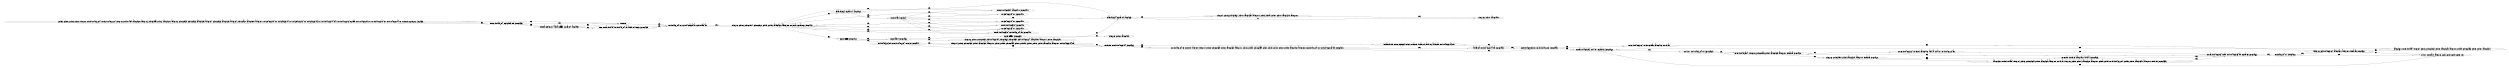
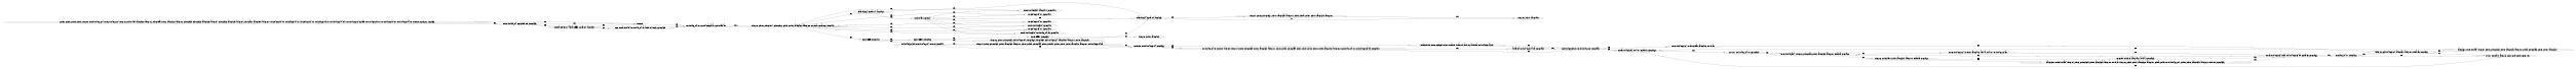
  digraph {
    rankdir=LR
    n1 [label="'push ebp', 'push ebx', 'push edi', 'push esi', 'sub esp, 0xc', 'mov edi, dword [esp+0x24]', 'mov ebp, dword [esp+0x20]', 'sub esp, 0xc', 'push dword [edi]', 'call 0x804b3e0', 'add esp, 0x8', 'push 0x804eaf9', 'push 0x6', 'call 0x8048e70', 'add esp, 0x8', 'push 0x804e5bf', 'push 0x804e693', 'call 0x8048ed0', 'add esp, 0x4', 'push 0x804e693', 'call 0x8048cb0', 'add esp, 0x4', 'push 0x804a570', 'call 0x804e0b0', 'add esp, 0x10', 'mov byte [0x8051190], 0x0', 'mov byte [0x8051191], 0x0', 'mov byte [0x8051192], 0x0', 'mov byte [0x8051193], 0x0', 'mov dword [0x8051194], 0x4b', 'mov dword [0x8051198], 0x804eaf9', 'mov dword [0x805119c], 0x0', 'mov dword [0x80511a0], 0x0', 'mov dword [0x80511a4], 0x0', 'xor ebx, ebx', 'cmp ebp, 0x2', 'jl 0x80493fc', "]
    n2 [label="'xor ecx, ecx', "]
    n3 [label="'mov ecx, dword [edi+0x4]', 'cmp byte [ecx], 0x2d', 'jne 0x80493fc', "]
    n4 [label="'mov dword [esp+0x4], ecx', 'nop word [cs:eax+eax], ax', 'nop dword [eax], eax', "]
    n5 [label="'movsx eax, byte [ecx+0x1]', 'add eax, 0xffffffd0', 'cmp eax, 0x9', 'ja 0x80493fc', "]
    n6 [label="'sub esp, 0xc', 'push 0x0', 'push 0x804e174', 'push 0x804e61c', 'push edi', 'push ebp', 'call 0x804b320', 'add esp, 0x20', 'mov esi, eax', 'cmp eax, 0x62', 'jle 0x8049487', "]
    n7 [label="'inc ecx', 'mov eax, dword [edi]', 'mov dword [edi+0x4], eax', 'add edi, 0x4', 'dec ebp', 'jmp 0x80493fe', "]
    n8 [label="'cmp esi, 0xffffffff', 'jne 0x804967c', "]
    n9 [label="'lea eax, [esi-0x63]', 'cmp eax, 0x14', 'ja 0x80496cb', "]
-   n10 [label="'cmp esi, 0add7d', 'jne 0x80496b6',"]
+   n10 [label="'cmp esi, 0xffffff7d', 'jne 0x80496b6', "]
    n11 [label="'mov dword [esp+0x8], edi', 'mov esi, dword [esp+0x4]', 'test esi, esi', 'je 0x80494d1', "]
    n12 [label="'cmp esi, 0xffffff7e', 'jne 0x80896cb',"]
    n13 [label="'sub esp, 0x8', 'push 0x0', 'push 0x804e69d', 'push dword [0x80510f0]', 'push 0x804e68f', 'push 0x804e5bb', 'push dword [0x8051184]', 'call 0x804d0e0', 'add esp, 0x14', 'push 0x0', 'call 0x8048d90', "]
    n14 [label="'test ebx, ebx', 'mov edi, dword [0x8051194]', 'je 0x8049525', "]
    n15 [label="'sub esp, 0x4', 'push 0x5', 'push 0x804e6ab', 'push 0x0', 'call 0x8048ca0', 'add esp, 0x10', 'push 0x0', 'push eax', 'push 0x804eaf9', 'push 0x0', 'push 0x9c4', 'push 0x0', 'push 0x0', 'push esi', 'call 0x804d730', 'add esp, 0x20', 'mov dword [0x8051194], eax', "]
    n16 [label="'lea eax, [esi-0x30]', 'cmp eax, 0x9', 'ja 0x80496f5', "]
    n17 [label="'sub esp, 0xc', 'push 0x0', 'call 0x8049040', "]
    n18 [label="'imul eax, edi, 0xbb', 'mov ecx, 0x51eb851f', 'imul ecx', 'mov eax, edx', 'shr eax, 0x1f', 'sar edx, 0x6', 'add edx, eax', 'mov dword [0x80511a8], edx', "]
    n19 [label="'mov dword [esp+0x4], esi', 'mov esi, edi', 'sar esi, 0x1f', 'sub esp, 0x4', 'push 0x5', 'push 0x804e6ab', 'push 0x0', 'call 0x8048ca0', 'add esp, 0x10', 'push 0x0', 'push eax', 'push 0x804eaf9', 'push esi', 'push edi', 'push 0x0', 'push 0x0', 'push ebx', 'call 0x804d730', 'add esp, 0x20', 'cmp dword [esp+0x4], 0x0', 'mov dword [0x80511a8], eax', 'jne 0x8049542', "]
    n20 [label="'jmp dword [eax*4+0x804e120]', "]
    n21 [label="'sub esp, 0xc', 'push 0x1', 'call 0x8049040', "]
    n22 [label="'sub esp, 0x4', 'push 0x5', 'push 0x804e631', 'push 0x0', 'call 0x8048ca0', 'add esp, 0x10', 'push esi', 'push eax', 'push 0x0', 'push 0x0', 'call 0x8048d40', 'add esp, 0x10', "]
    n23 [label="'mov byte [0x8051193], 0x1', 'jmp 0x8049410', "]
    n24 [label="'mov byte [0x8051191], 0x1', 'jmp 0x8049410', "]
    n25 [label="'mov ecx, dword [0x8059420]', 'call 0x8049710', 'jmp 0x8049410', "]
    n26 [label="'mov ebx, dword [0x8059420]', 'jmp 0x8049410', "]
    n27 [label="'mov byte [0x8051190], 0x1', 'jmp 0x8049410', "]
    n28 [label="'mov eax, dword [0x8059420]', 'mov dword [esp+0x4], eax', 'jmp 0x8049410', "]
    n29 [label="'cmp dword [0x80510f8], ebp', 'mov edi, dword [esp+0x8]', 'jne 0x80495a2', "]
    n30 [label="'add eax, 0xa', 'mov dword [0x8051194], eax', 'jmp 0x8049542', "]
    n31 [label="'mov eax, dword [0x80510f8]', 'mov bl, 0x1', 'cmp eax, ebp', 'jge 0x804966e', "]
    n32 [label="'mov ecx, dword [0x8051180]', 'mov edx, 0x804eadc', 'call 0x8049780', 'mov ebx, eax', "]
    n33 [label="'xor bl, 0x1', 'movzx eax, bl', 'add esp, 0xc', 'pop esi', 'pop edi', 'pop ebx', 'pop ebp', 'retn', "]
    n34 [label="'mov bl, 0x1', 'mov dword [esp+0x4], 0x0', 'jmp 0x80495e4', "]
    n35 [label="'sub esp, 0xc', 'push dword [0x8051180]', 'call 0x804a670', 'add esp, 0x10', 'test eax, eax', 'je 0x804966e', "]
    n36 [label="'mov esi, dword [edi+eax*4]', 'sub esp, 0x8', 'push 0x804eadc', 'push esi', 'call 0x8048bf0', 'add esp, 0x10', 'test eax, eax', 'je 0x80495c0', "]
    n37 [label="'mov ecx, dword [0x8051180]', 'mov edx, esi', 'call 0x8049780', 'and bl, al', 'mov al, 0x1', 'mov dword [esp+0x4], eax', "]
    n38 [label="'sub esp, 0x8', 'push 0x804e900', 'push esi', 'call 0x8048cd0', 'add esp, 0x10', 'test eax, eax', 'je 0x8049620', "]
    n39 [label="'call 0x8048e10', 'mov esi, dword [eax]', 'sub esp, 0x4', 'push 0x5', 'push 0x804e6d4', 'push 0x0', 'call 0x8048ca0', 'add esp, 0x10', 'push eax', 'push 0x804ead8', 'push esi', 'push 0x1', 'call 0x8048d40', "]
    n40 [label="'mov eax, dword [0x80510f8]', 'inc eax', 'mov dword [0x80510f8], eax', 'cmp eax, ebp', 'jge 0x8049663', "]
    n41 [label="'call 0x8048e10', 'mov ebx, dword [eax]', 'sub esp, 0x4', 'push 0x5', 'push 0x804e6b9', 'push 0x0', 'call 0x8048ca0', 'add esp, 0x10', 'mov edi, eax', 'sub esp, 0x8', 'push esi', 'push 0x4', 'call 0x804c820', 'add esp, 0x10', 'push eax', 'push edi', 'mov edi, dword [esp+0x10]', 'push ebx', 'push 0x0', 'call 0x8048d40', 'add esp, 0x10', 'xor ebx, ebx', 'jmp 0x80495d5', "]
    n42 [label="'mov ecx, eax', 'mov edx, esi', 'call 0x8049780', 'and bl, al', 'jmp 0x80495d5', "]
    n43 [label="'test byte [esp+0x4], 0x1', 'jne 0x8049560', "]
    n1 -> n2 [label=CFG]
    n1 -> n3 [label=CFG]
    n2 -> n4 [label=CFG]
    n3 -> n2 [label=CFG]
    n3 -> n5 [label=CFG]
    n4 -> n6 [label=CFG]
    n5 -> n2 [label=CFG]
    n5 -> n7 [label=CFG]
    n6 -> n8 [label=CFG]
    n6 -> n9 [label=CFG]
    n7 -> n4 [label=CFG]
    n8 -> n10 [label=CFG]
    n8 -> n11 [label=CFG]
    n9 -> n16 [label=CFG]
    n9 -> n20 [label=CFG]
    n10 -> n12 [label=CFG]
    n10 -> n13 [label=CFG]
    n11 -> n14 [label=CFG]
    n11 -> n15 [label=CFG]
    n12 -> n16 [label=CFG]
    n12 -> n17 [label=CFG]
    n14 -> n18 [label=CFG]
    n14 -> n19 [label=CFG]
    n15 -> n14 [label=CFG]
    n16 -> n21 [label=CFG]
    n16 -> n22 [label=CFG]
    n18 -> n29 [label=CFG]
    n19 -> n29 [label=CFG]
    n19 -> n30 [label=CFG]
    n20 -> n16 [label=CFG]
    n20 -> n23 [label=CFG]
    n20 -> n24 [label=CFG]
    n20 -> n25 [label=CFG]
    n20 -> n26 [label=CFG]
    n20 -> n27 [label=CFG]
    n20 -> n28 [label=CFG]
    n22 -> n21 [label=CFG]
    n23 -> n6 [label=CFG]
    n24 -> n6 [label=CFG]
    n25 -> n6 [label=CFG]
    n26 -> n6 [label=CFG]
    n27 -> n6 [label=CFG]
    n28 -> n6 [label=CFG]
    n29 -> n31 [label=CFG]
    n29 -> n32 [label=CFG]
    n30 -> n29 [label=CFG]
    n31 -> n33 [label=CFG]
    n31 -> n34 [label=CFG]
    n32 -> n35 [label=CFG]
    n34 -> n36 [label=CFG]
    n35 -> n33 [label=CFG]
    n35 -> n39 [label=CFG]
    n36 -> n37 [label=CFG]
    n36 -> n38 [label=CFG]
    n37 -> n40 [label=CFG]
    n38 -> n41 [label=CFG]
    n38 -> n42 [label=CFG]
    n39 -> n31 [label=CFG]
    n40 -> n36 [label=CFG]
    n40 -> n43 [label=CFG]
    n41 -> n40 [label=CFG]
    n42 -> n40 [label=CFG]
    n43 -> n33 [label=CFG]
    n43 -> n35 [label=CFG]
  }
